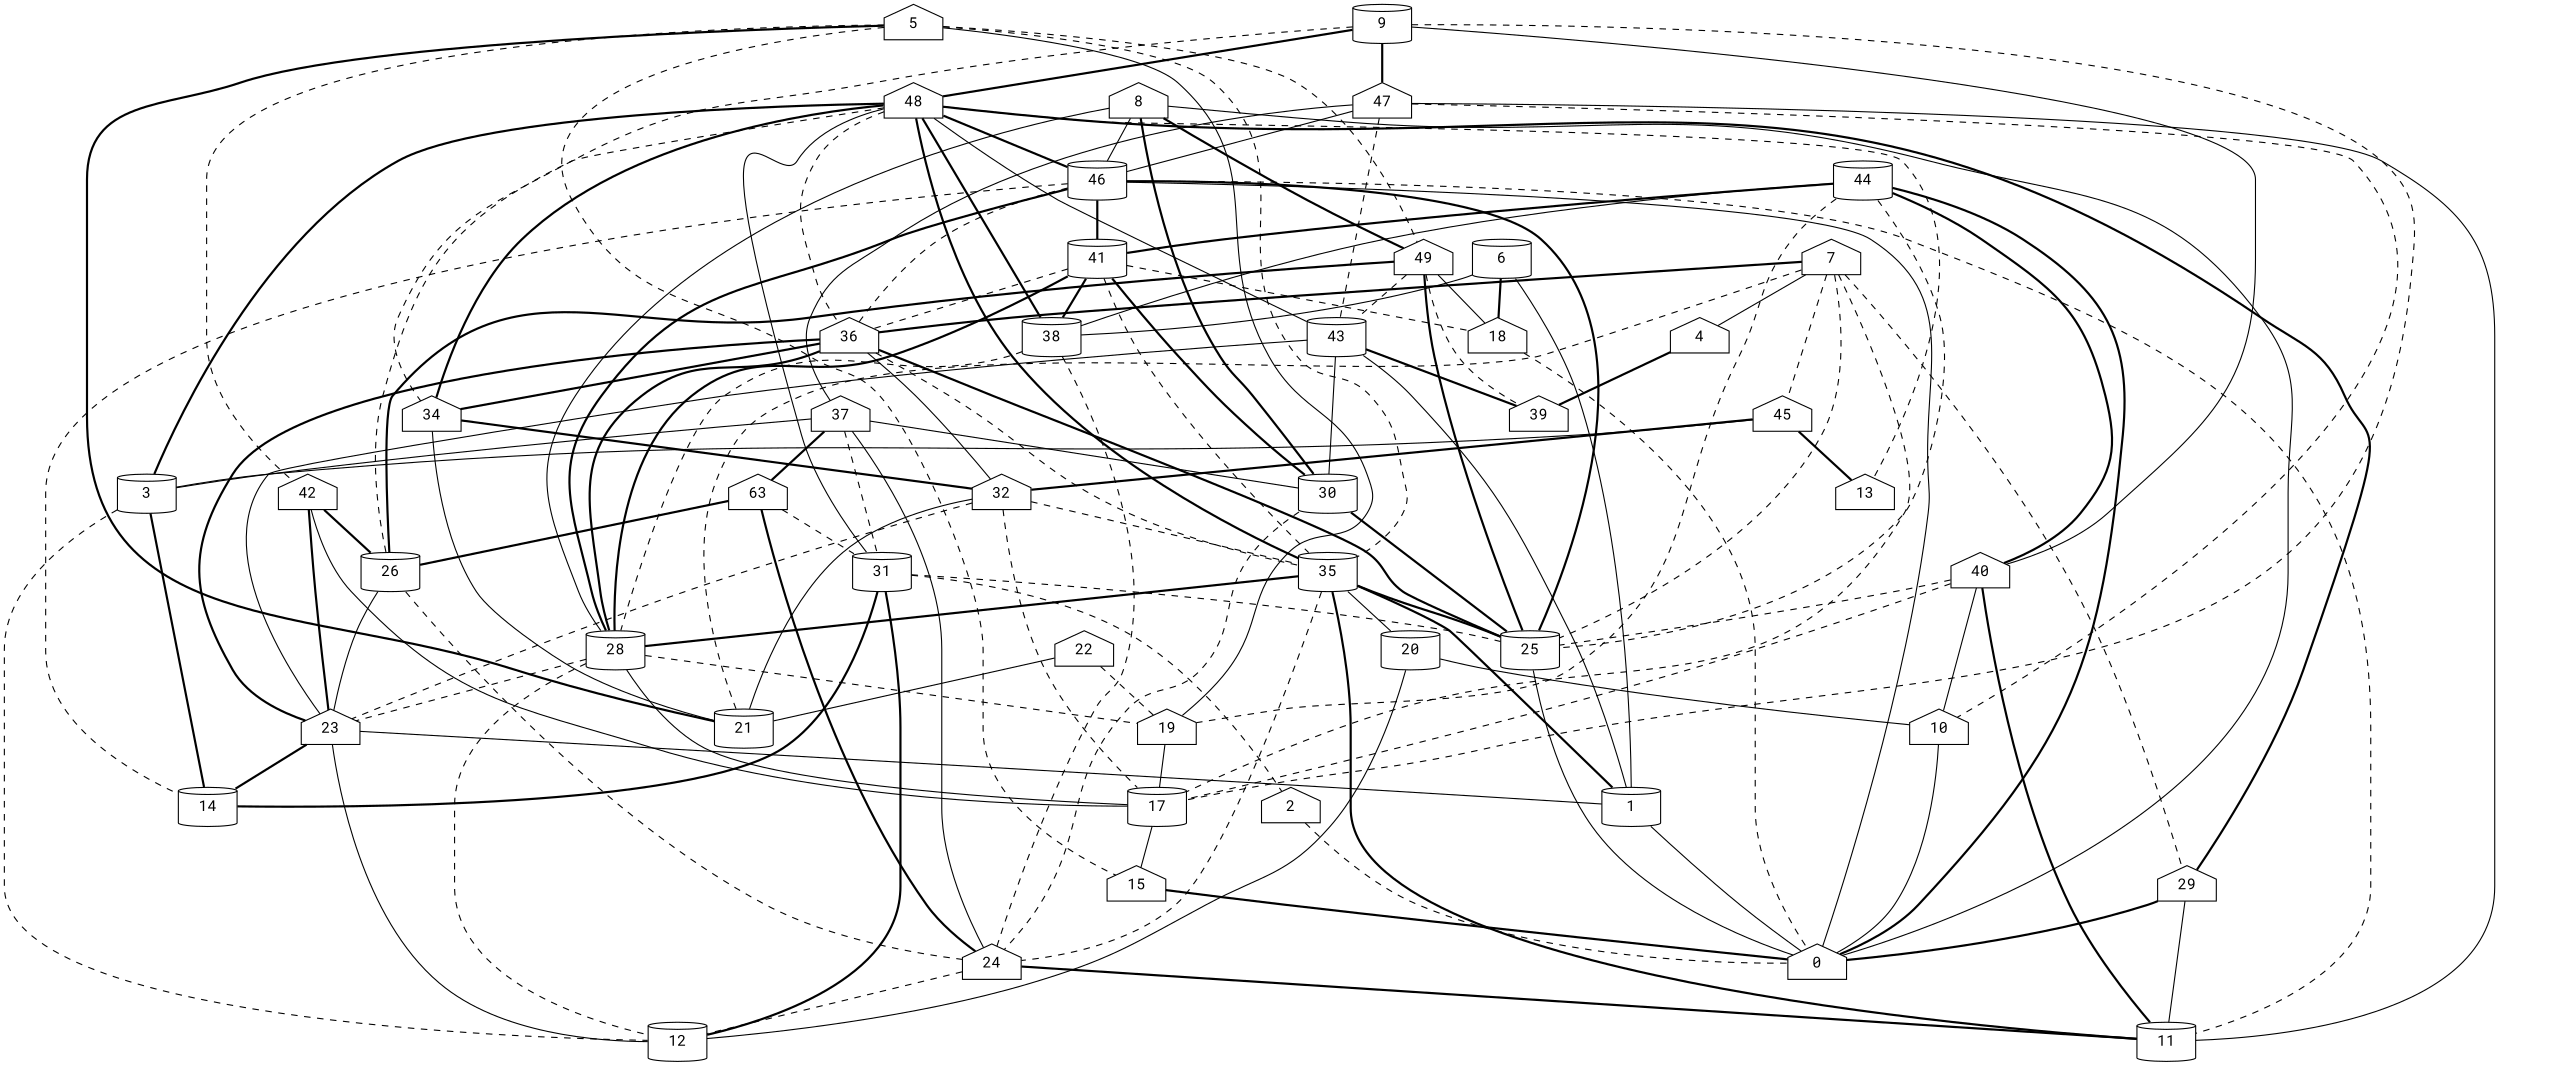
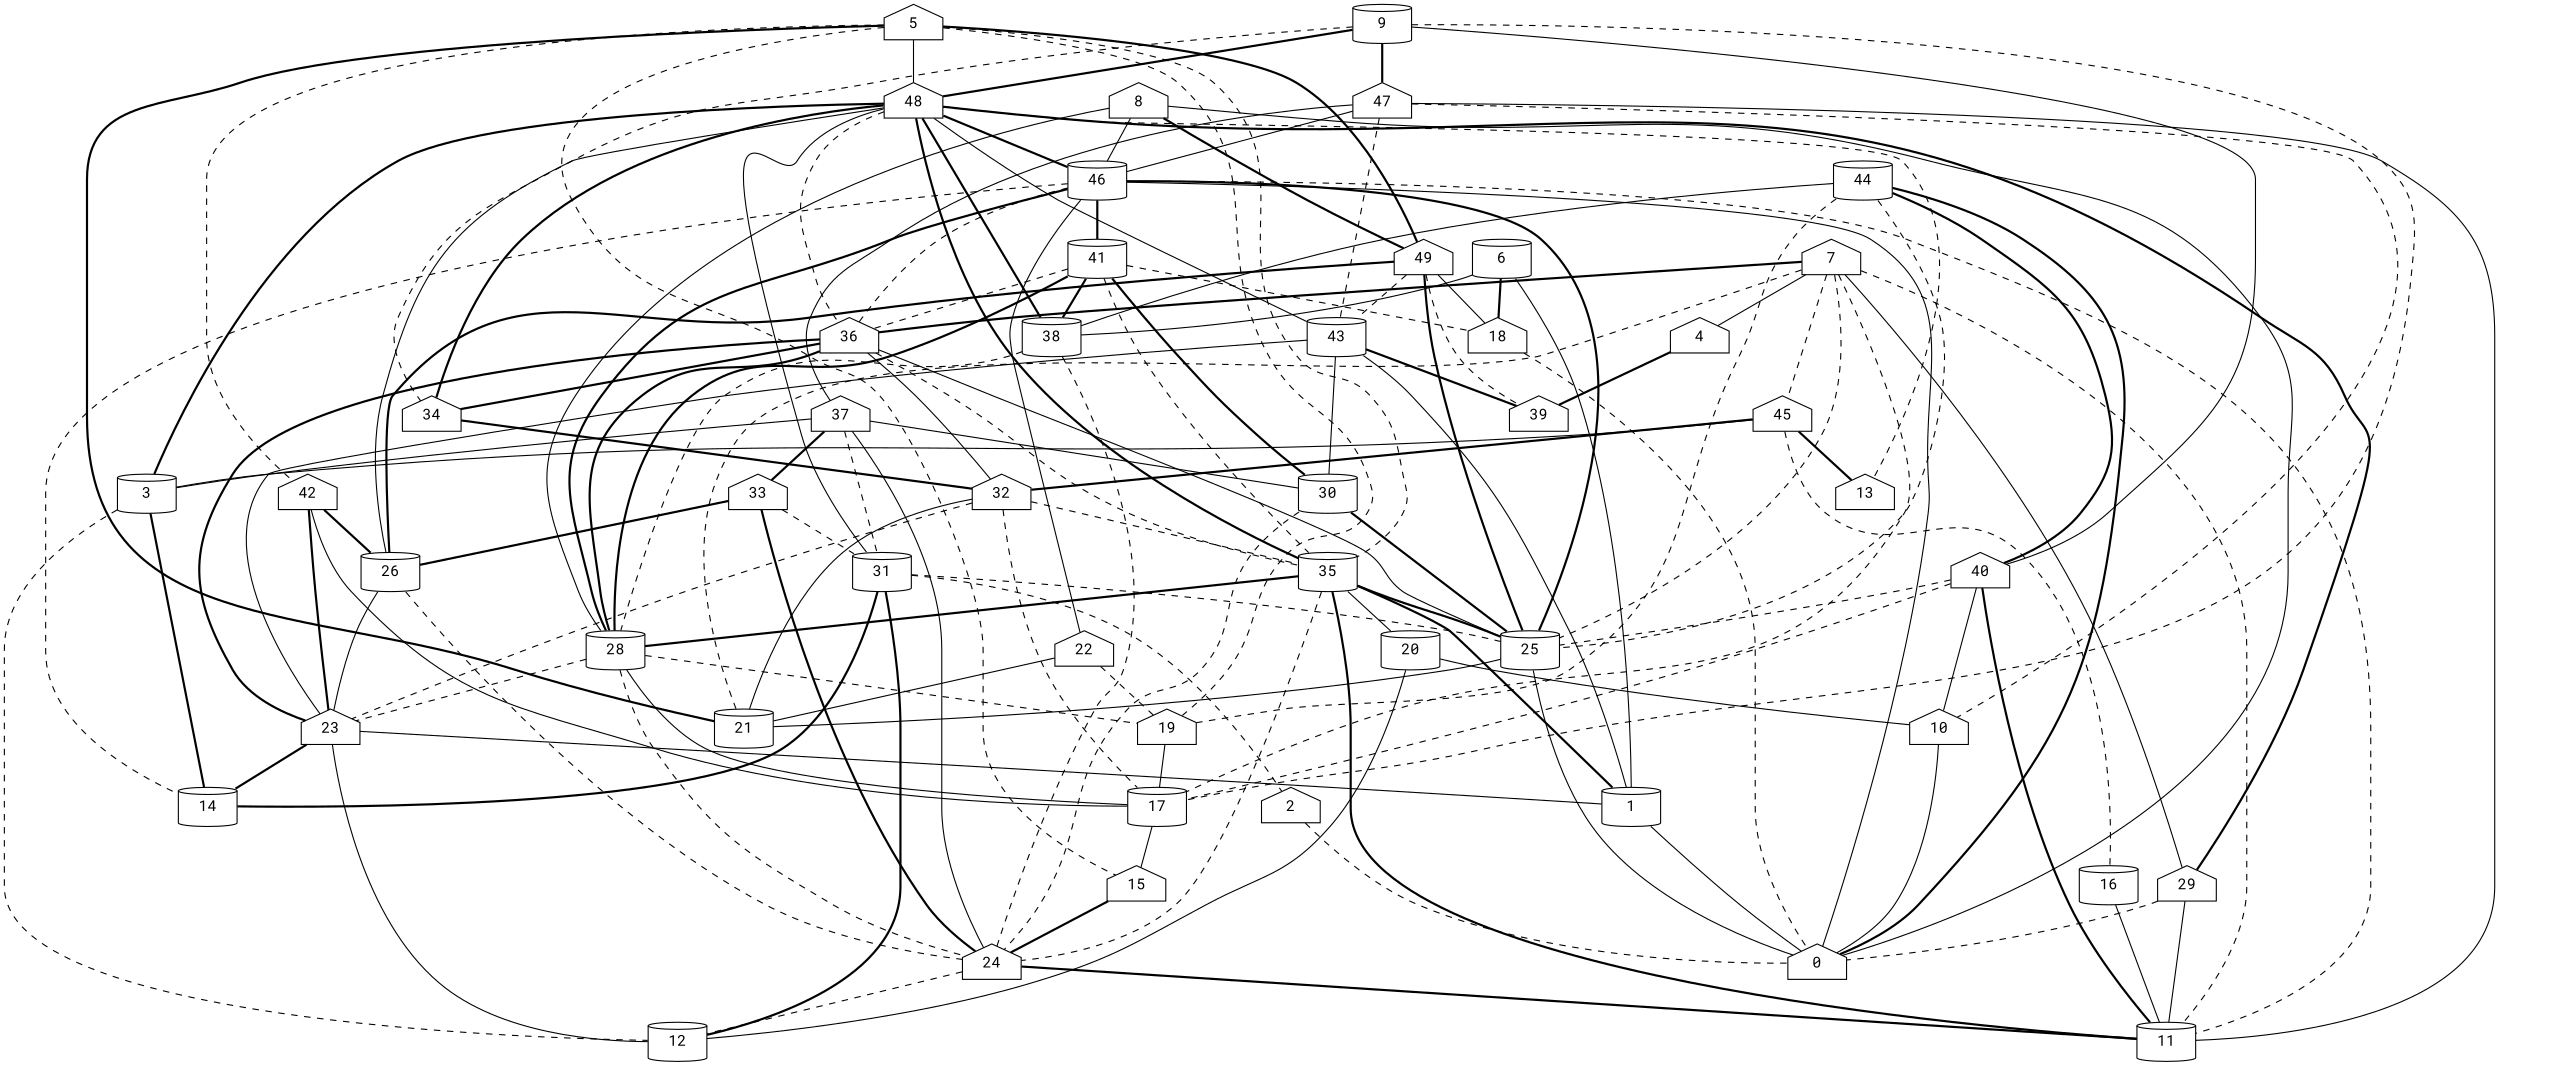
  digraph {
    fontname="Roboto Mono"
    node [fontname="Roboto Mono" shape=house]
    edge [color=black dir=none fontname="Roboto Mono" style=dashed]
    9 [shape=cylinder]
    47
    34
    40
    48
    17 [shape=cylinder]
    43 [shape=cylinder]
    11 [shape=cylinder]
    37
    46 [shape=cylinder]
    10
    32
    25 [shape=cylinder]
    26 [shape=cylinder]
    35 [shape=cylinder]
    38 [shape=cylinder]
    29
    3 [shape=cylinder]
    36
    13
    31 [shape=cylinder]
    15
    23
    21 [shape=cylinder]
    20 [shape=cylinder]
    14 [shape=cylinder]
    12 [shape=cylinder]
    1 [shape=cylinder]
    0
    42
    24
    49
    18
    39
    30 [shape=cylinder]
    5
    19
    28 [shape=cylinder]
-   33 [label=63]
+   33
    2
    22
    4
+   16 [shape=cylinder]
    41 [shape=cylinder]
    7
    45
    6 [shape=cylinder]
    8
    44 [shape=cylinder]
    subgraph sub_1 {
      9
      47
      34
      40
      48
      17
      43
      11
      37
      46
      10
      32
      25
      26
      35
      38
      29
      3
      36
      13
      31
      15
      23
      21
      20
      14
      12
      1
      0
      42
      24
      49
      18
      39
      30
      5
      19
      28
      33
      2
      22
      4
+     16
      41
      7
      45
      6
      8
      44
    }
    9 -> 47 [style=bold]
    9 -> 34
    9 -> 40 [style=solid]
    9 -> 48 [style=bold]
    9 -> 17
    47 -> 43
    47 -> 11 [style=solid]
    47 -> 37 [style=solid]
    47 -> 46 [style=solid]
    47 -> 10
    34 -> 32 [style=bold]
    40 -> 17
    40 -> 11 [style=bold]
    40 -> 10 [style=solid]
    40 -> 25
    48 -> 34 [style=bold]
    48 -> 43 [style=solid]
    48 -> 46 [style=bold]
-   48 -> 26
+   48 -> 26 [style=solid]
    48 -> 35 [style=bold]
    48 -> 38 [style=bold]
    48 -> 29 [style=bold]
    48 -> 3 [style=bold]
    48 -> 36
    48 -> 13
    48 -> 31 [style=solid]
    17 -> 15 [style=solid]
    43 -> 23 [style=solid]
    43 -> 1 [style=solid]
    43 -> 39 [style=bold]
    43 -> 30 [style=solid]
    37 -> 3 [style=solid]
    37 -> 31
    37 -> 24 [style=solid]
    37 -> 30 [style=solid]
    37 -> 33 [style=bold]
    46 -> 11
    46 -> 25 [style=bold]
    46 -> 36
    46 -> 14
    46 -> 0 [style=solid]
    46 -> 28 [style=bold]
+   46 -> 22 [style=solid]
    46 -> 41 [style=bold]
    10 -> 0 [style=solid]
    32 -> 17
    32 -> 35
    32 -> 23
    32 -> 21 [style=solid]
-   34 -> 21 [style=solid]
+   25 -> 21 [style=solid]
    25 -> 0 [style=solid]
    26 -> 23 [style=solid]
    26 -> 24
    35 -> 11 [style=bold]
    35 -> 25 [style=bold]
    35 -> 20 [style=solid]
    35 -> 1 [style=bold]
    35 -> 24
    35 -> 28 [style=bold]
    38 -> 24
    38 -> 28
    29 -> 11 [style=solid]
-   29 -> 0 [style=bold]
+   29 -> 0
    3 -> 14 [style=bold]
    3 -> 12
    36 -> 34 [style=bold]
    36 -> 32 [style=solid]
-   36 -> 25 [style=bold]
+   36 -> 25 [style=solid]
    36 -> 35
    36 -> 23 [style=bold]
    36 -> 28 [style=bold]
    31 -> 25
    31 -> 14 [style=bold]
    31 -> 12 [style=bold]
    31 -> 2
-   15 -> 0 [style=bold]
+   15 -> 24 [style=bold]
    23 -> 14 [style=bold]
    23 -> 12 [style=solid]
    23 -> 1 [style=solid]
    20 -> 10 [style=solid]
    20 -> 12 [style=solid]
    1 -> 0 [style=solid]
    42 -> 17 [style=solid]
    42 -> 26 [style=bold]
    42 -> 23 [style=bold]
    24 -> 11 [style=bold]
    24 -> 12
    49 -> 43
    49 -> 25 [style=bold]
    49 -> 26 [style=bold]
    49 -> 18 [style=solid]
    49 -> 39
    18 -> 0
    30 -> 25 [style=bold]
    30 -> 24
+   5 -> 48 [style=solid]
    5 -> 35
    5 -> 15
    5 -> 21 [style=bold]
    5 -> 42
-   5 -> 49
-   5 -> 19 [style=solid]
+   5 -> 49 [style=bold]
+   5 -> 19
    19 -> 17 [style=solid]
    28 -> 17 [style=solid]
    28 -> 23
-   28 -> 12
+   28 -> 24
    28 -> 19
    33 -> 26 [style=bold]
    33 -> 31
    33 -> 24 [style=bold]
    2 -> 0
    22 -> 21 [style=solid]
    22 -> 19
    4 -> 39 [style=bold]
+   16 -> 11 [style=solid]
    41 -> 35
    41 -> 38 [style=bold]
    41 -> 36
    41 -> 18
    41 -> 30 [style=bold]
    41 -> 28 [style=bold]
    7 -> 17
+   7 -> 11
    7 -> 25
-   7 -> 29
+   7 -> 29 [style=solid]
    7 -> 36 [style=bold]
    7 -> 21
    7 -> 4 [style=solid]
    7 -> 45
    45 -> 32 [style=bold]
    45 -> 3 [style=solid]
    45 -> 13 [style=bold]
+   45 -> 16
    6 -> 38 [style=solid]
    6 -> 1 [style=solid]
    6 -> 18 [style=bold]
    8 -> 46 [style=solid]
    8 -> 0 [style=solid]
    8 -> 49 [style=bold]
-   8 -> 30 [style=bold]
    8 -> 28 [style=solid]
    44 -> 40 [style=bold]
    44 -> 25
    44 -> 38 [style=solid]
    44 -> 0 [style=bold]
    44 -> 19
-   44 -> 41 [style=bold]
  }
